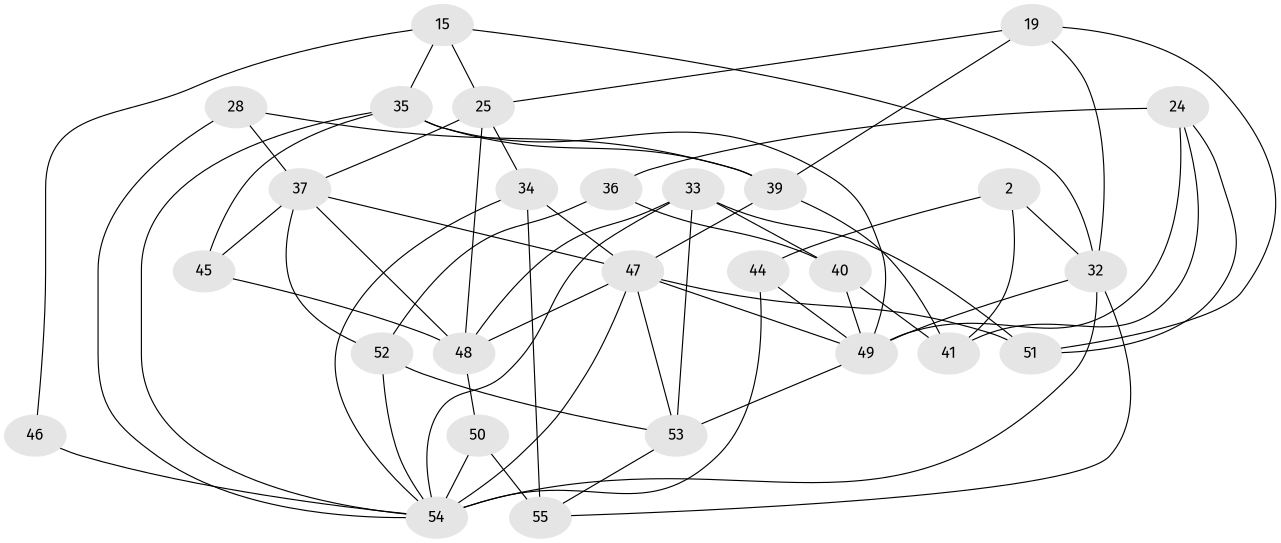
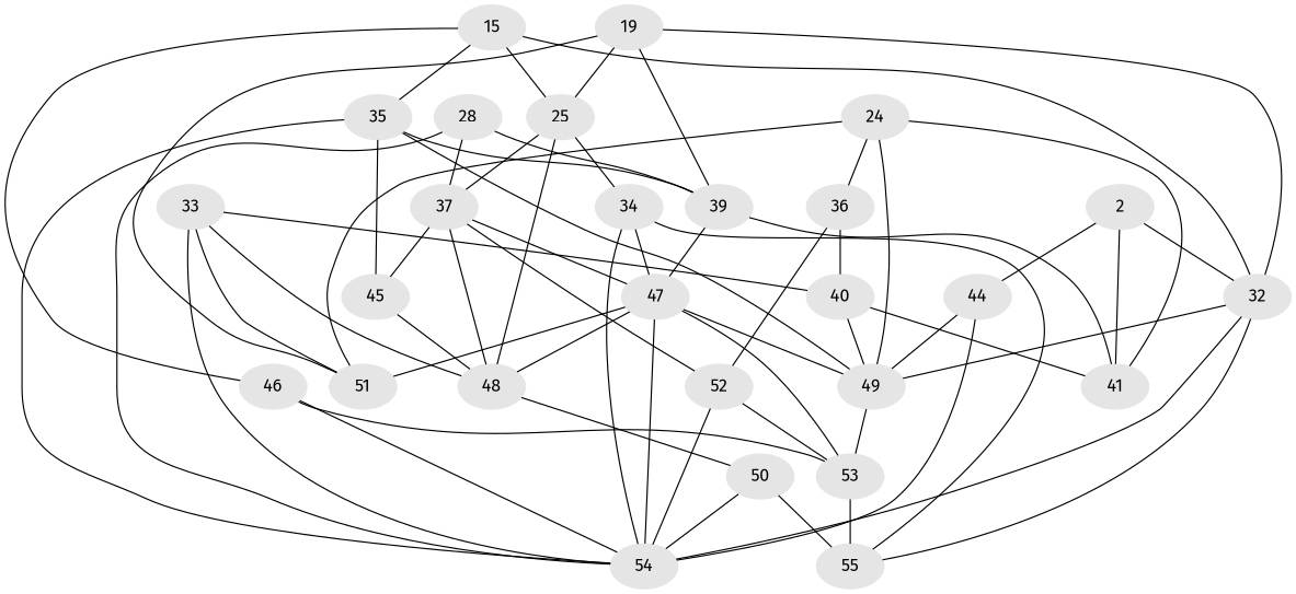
  graph {
    fontname="Fira Sans"
    node [color=gray90 fontname="Fira Sans" style=filled]
    edge [fontname="Fira Sans"]
    32 [super="+17"]
    49 [super="+5+15+20"]
    54 [super="+12+42"]
    55 [super="+38"]
    2
    41
    44
    25 [super="+23"]
    34 [super="+22"]
    37 [super="+16"]
    48 [super="+9+11"]
    n12 [label=15]
    35 [super="+21"]
    46
    39 [super="+26"]
    45
    53 [super="+43"]
    19
    51
    47 [super="+10+29+27"]
    24 [super="+8"]
    36
    40
    52
    50
    28
    33
    32 -- 49 [weight=2]
    32 -- 54
    32 -- 55
    49 -- 53
    2 -- 32 [weight=2]
    2 -- 41
    2 -- 44
    44 -- 49
    44 -- 54 [weight=2]
    25 -- 34
    25 -- 37
    25 -- 48 [weight=2]
    34 -- 54
    34 -- 55 [weight=2]
    34 -- 47 [weight=2]
    37 -- 48
    37 -- 45
    37 -- 47
    37 -- 52
    48 -- 50
    n12 -- 32
    n12 -- 25
    n12 -- 35
    n12 -- 46
    35 -- 49 [weight=2]
    35 -- 54
    35 -- 39 [weight=2]
    35 -- 45 [weight=2]
    46 -- 54
-   33 -- 53 [weight=2]
+   46 -- 53 [weight=2]
    39 -- 41
    39 -- 47 [weight=3]
    45 -- 48
    53 -- 55 [weight=2]
    19 -- 32
    19 -- 25
    19 -- 39
    19 -- 51
    47 -- 49
    47 -- 54 [weight=3]
    47 -- 48 [weight=2]
    47 -- 53
    47 -- 51
    24 -- 49 [weight=2]
    24 -- 41
    24 -- 51
    24 -- 36 [weight=2]
    36 -- 40
    36 -- 52
    40 -- 49
    40 -- 41
    52 -- 54
    52 -- 53
    50 -- 54
    50 -- 55 [weight=2]
    28 -- 54 [weight=2]
    28 -- 37
    28 -- 39
    33 -- 54
    33 -- 48
    33 -- 51
    33 -- 40
  }
